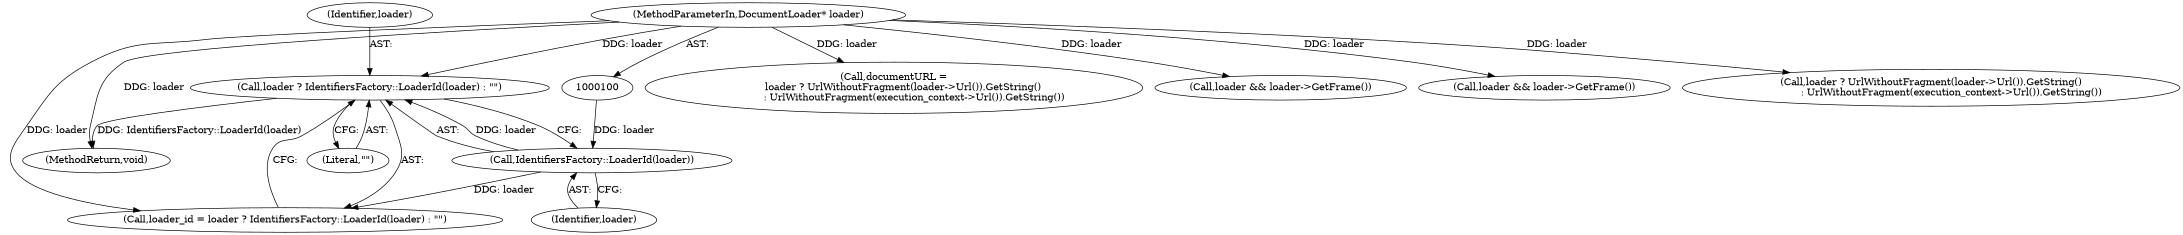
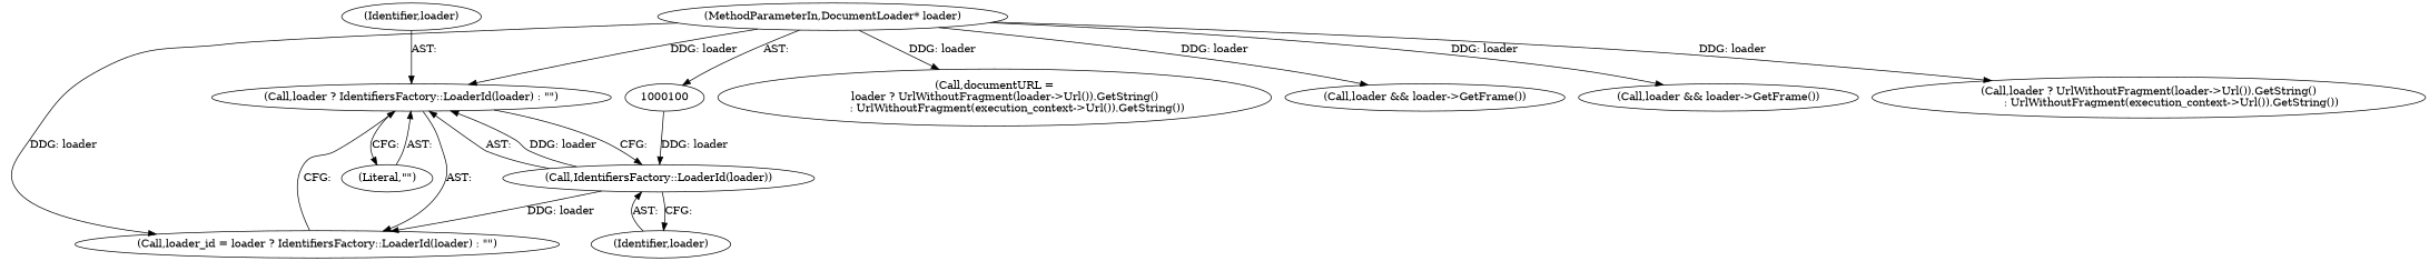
  digraph {
    n1 [label="(Call,loader ? IdentifiersFactory::LoaderId(loader) : \"\")"]
    n2 [label="(Call,IdentifiersFactory::LoaderId(loader))"]
    n3 [label="(Call,loader_id = loader ? IdentifiersFactory::LoaderId(loader) : \"\")"]
    n4 [label="(Literal,\"\")"]
-   n5 [label="(MethodReturn,void)"]
    n6 [label="(Identifier,loader)"]
    n7 [label="(MethodParameterIn,DocumentLoader* loader)"]
    n8 [label="(Call,documentURL =\n      loader ? UrlWithoutFragment(loader->Url()).GetString()\n             : UrlWithoutFragment(execution_context->Url()).GetString())"]
    n9 [label="(Call,loader && loader->GetFrame())"]
    n10 [label="(Call,loader && loader->GetFrame())"]
    n11 [label="(Call,loader ? UrlWithoutFragment(loader->Url()).GetString()\n             : UrlWithoutFragment(execution_context->Url()).GetString())"]
    1000100
    n13 [label="(Identifier,loader)"]
    n1 -> n2 [label="CFG: "]
    n1 -> n3 [label="AST: "]
    n1 -> n4 [label="CFG: "]
-   n1 -> n5 [label="DDG: IdentifiersFactory::LoaderId(loader)"]
    n2 -> n1 [label="AST: "]
    n2 -> n1 [label="DDG: loader"]
    n2 -> n3 [label="DDG: loader"]
    n2 -> n6 [label="CFG: "]
    n3 -> n1 [label="CFG: "]
    n4 -> n1 [label="AST: "]
    n6 -> n2 [label="AST: "]
    n7 -> n1 [label="DDG: loader"]
    n7 -> n3 [label="DDG: loader"]
-   n7 -> n5 [label="DDG: loader"]
    n7 -> n8 [label="DDG: loader"]
    n7 -> n9 [label="DDG: loader"]
    n7 -> n10 [label="DDG: loader"]
    n7 -> n11 [label="DDG: loader"]
    n7 -> 1000100 [label="AST: "]
    1000100 -> n2 [label="DDG: loader"]
    n13 -> n1 [label="AST: "]
  }
